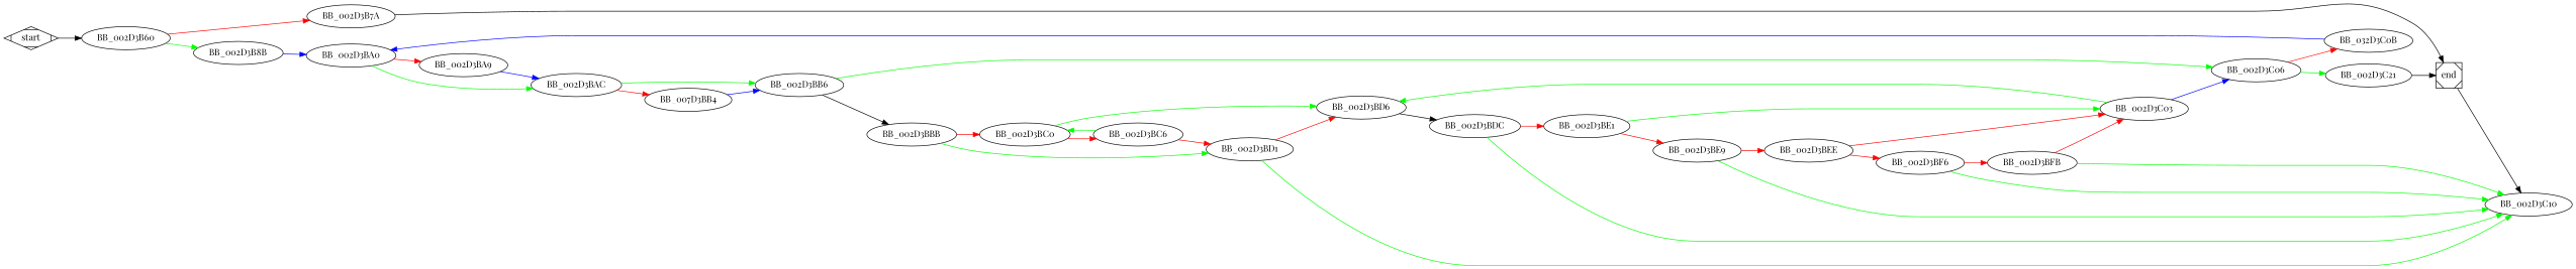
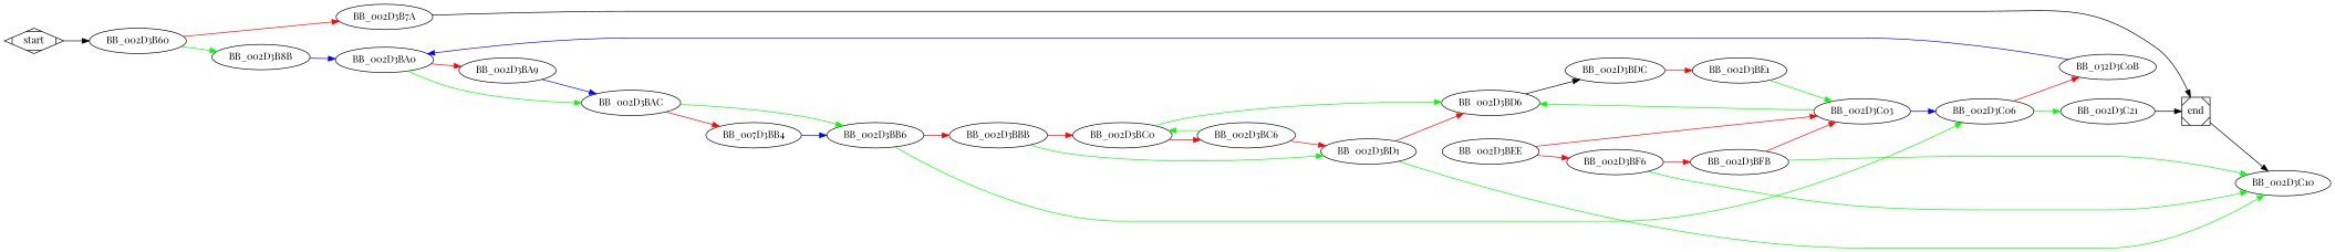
  digraph {
    fontname="Playfair Display"
    rankdir=LR
    node [fontname="Playfair Display"]
    edge [fontname="Playfair Display" color=red]
    start [shape=Mdiamond]
    BB_002D3B60
    BB_002D3B7A
    BB_002D3B8B
    end [shape=Msquare]
    BB_002D3BA0
    BB_002D3C10
    BB_002D3BA9
    BB_002D3BAC
    n10 [label=BB_007D3BB4]
    BB_002D3BB6
    BB_002D3BBB
    BB_002D3C06
    BB_002D3BC0
    BB_002D3BD1
    n16 [label=BB_032D3C0B]
    BB_002D3C21
    BB_002D3BC6
    BB_002D3BD6
    BB_002D3BDC
    BB_002D3BE1
    BB_002D3C03
-   BB_002D3BE9
    BB_002D3BEE
    BB_002D3BF6
    BB_002D3BFB
    start -> BB_002D3B60 [color=""]
    BB_002D3B60 -> BB_002D3B7A
    BB_002D3B60 -> BB_002D3B8B [color=green]
    BB_002D3B7A -> end [color=""]
    BB_002D3B8B -> BB_002D3BA0 [color=blue]
    end -> BB_002D3C10 [color=""]
    BB_002D3BA0 -> BB_002D3BA9
    BB_002D3BA0 -> BB_002D3BAC [color=green]
    BB_002D3BA9 -> BB_002D3BAC [color=blue]
    BB_002D3BAC -> n10
    BB_002D3BAC -> BB_002D3BB6 [color=green]
    n10 -> BB_002D3BB6 [color=blue]
-   BB_002D3BB6 -> BB_002D3BBB [color=black]
+   BB_002D3BB6 -> BB_002D3BBB
    BB_002D3BB6 -> BB_002D3C06 [color=green]
    BB_002D3BBB -> BB_002D3BC0
    BB_002D3BBB -> BB_002D3BD1 [color=green]
    BB_002D3C06 -> n16
    BB_002D3C06 -> BB_002D3C21 [color=green]
    BB_002D3BC0 -> BB_002D3BC6
    BB_002D3BC0 -> BB_002D3BD6 [color=green]
    BB_002D3BD1 -> BB_002D3C10 [color=green]
    BB_002D3BD1 -> BB_002D3BD6
    n16 -> BB_002D3BA0 [color=blue]
    BB_002D3C21 -> end [color=""]
    BB_002D3BC6 -> BB_002D3BC0 [color=green]
    BB_002D3BC6 -> BB_002D3BD1
    BB_002D3BD6 -> BB_002D3BDC [color=black]
-   BB_002D3BDC -> BB_002D3C10 [color=green]
    BB_002D3BDC -> BB_002D3BE1
    BB_002D3BE1 -> BB_002D3C03 [color=green]
-   BB_002D3BE1 -> BB_002D3BE9
    BB_002D3C03 -> BB_002D3C06 [color=blue]
    BB_002D3C03 -> BB_002D3BD6 [color=green]
-   BB_002D3BE9 -> BB_002D3C10 [color=green]
-   BB_002D3BE9 -> BB_002D3BEE
    BB_002D3BEE -> BB_002D3C03
    BB_002D3BEE -> BB_002D3BF6
    BB_002D3BF6 -> BB_002D3C10 [color=green]
    BB_002D3BF6 -> BB_002D3BFB
    BB_002D3BFB -> BB_002D3C10 [color=green]
    BB_002D3BFB -> BB_002D3C03
  }
